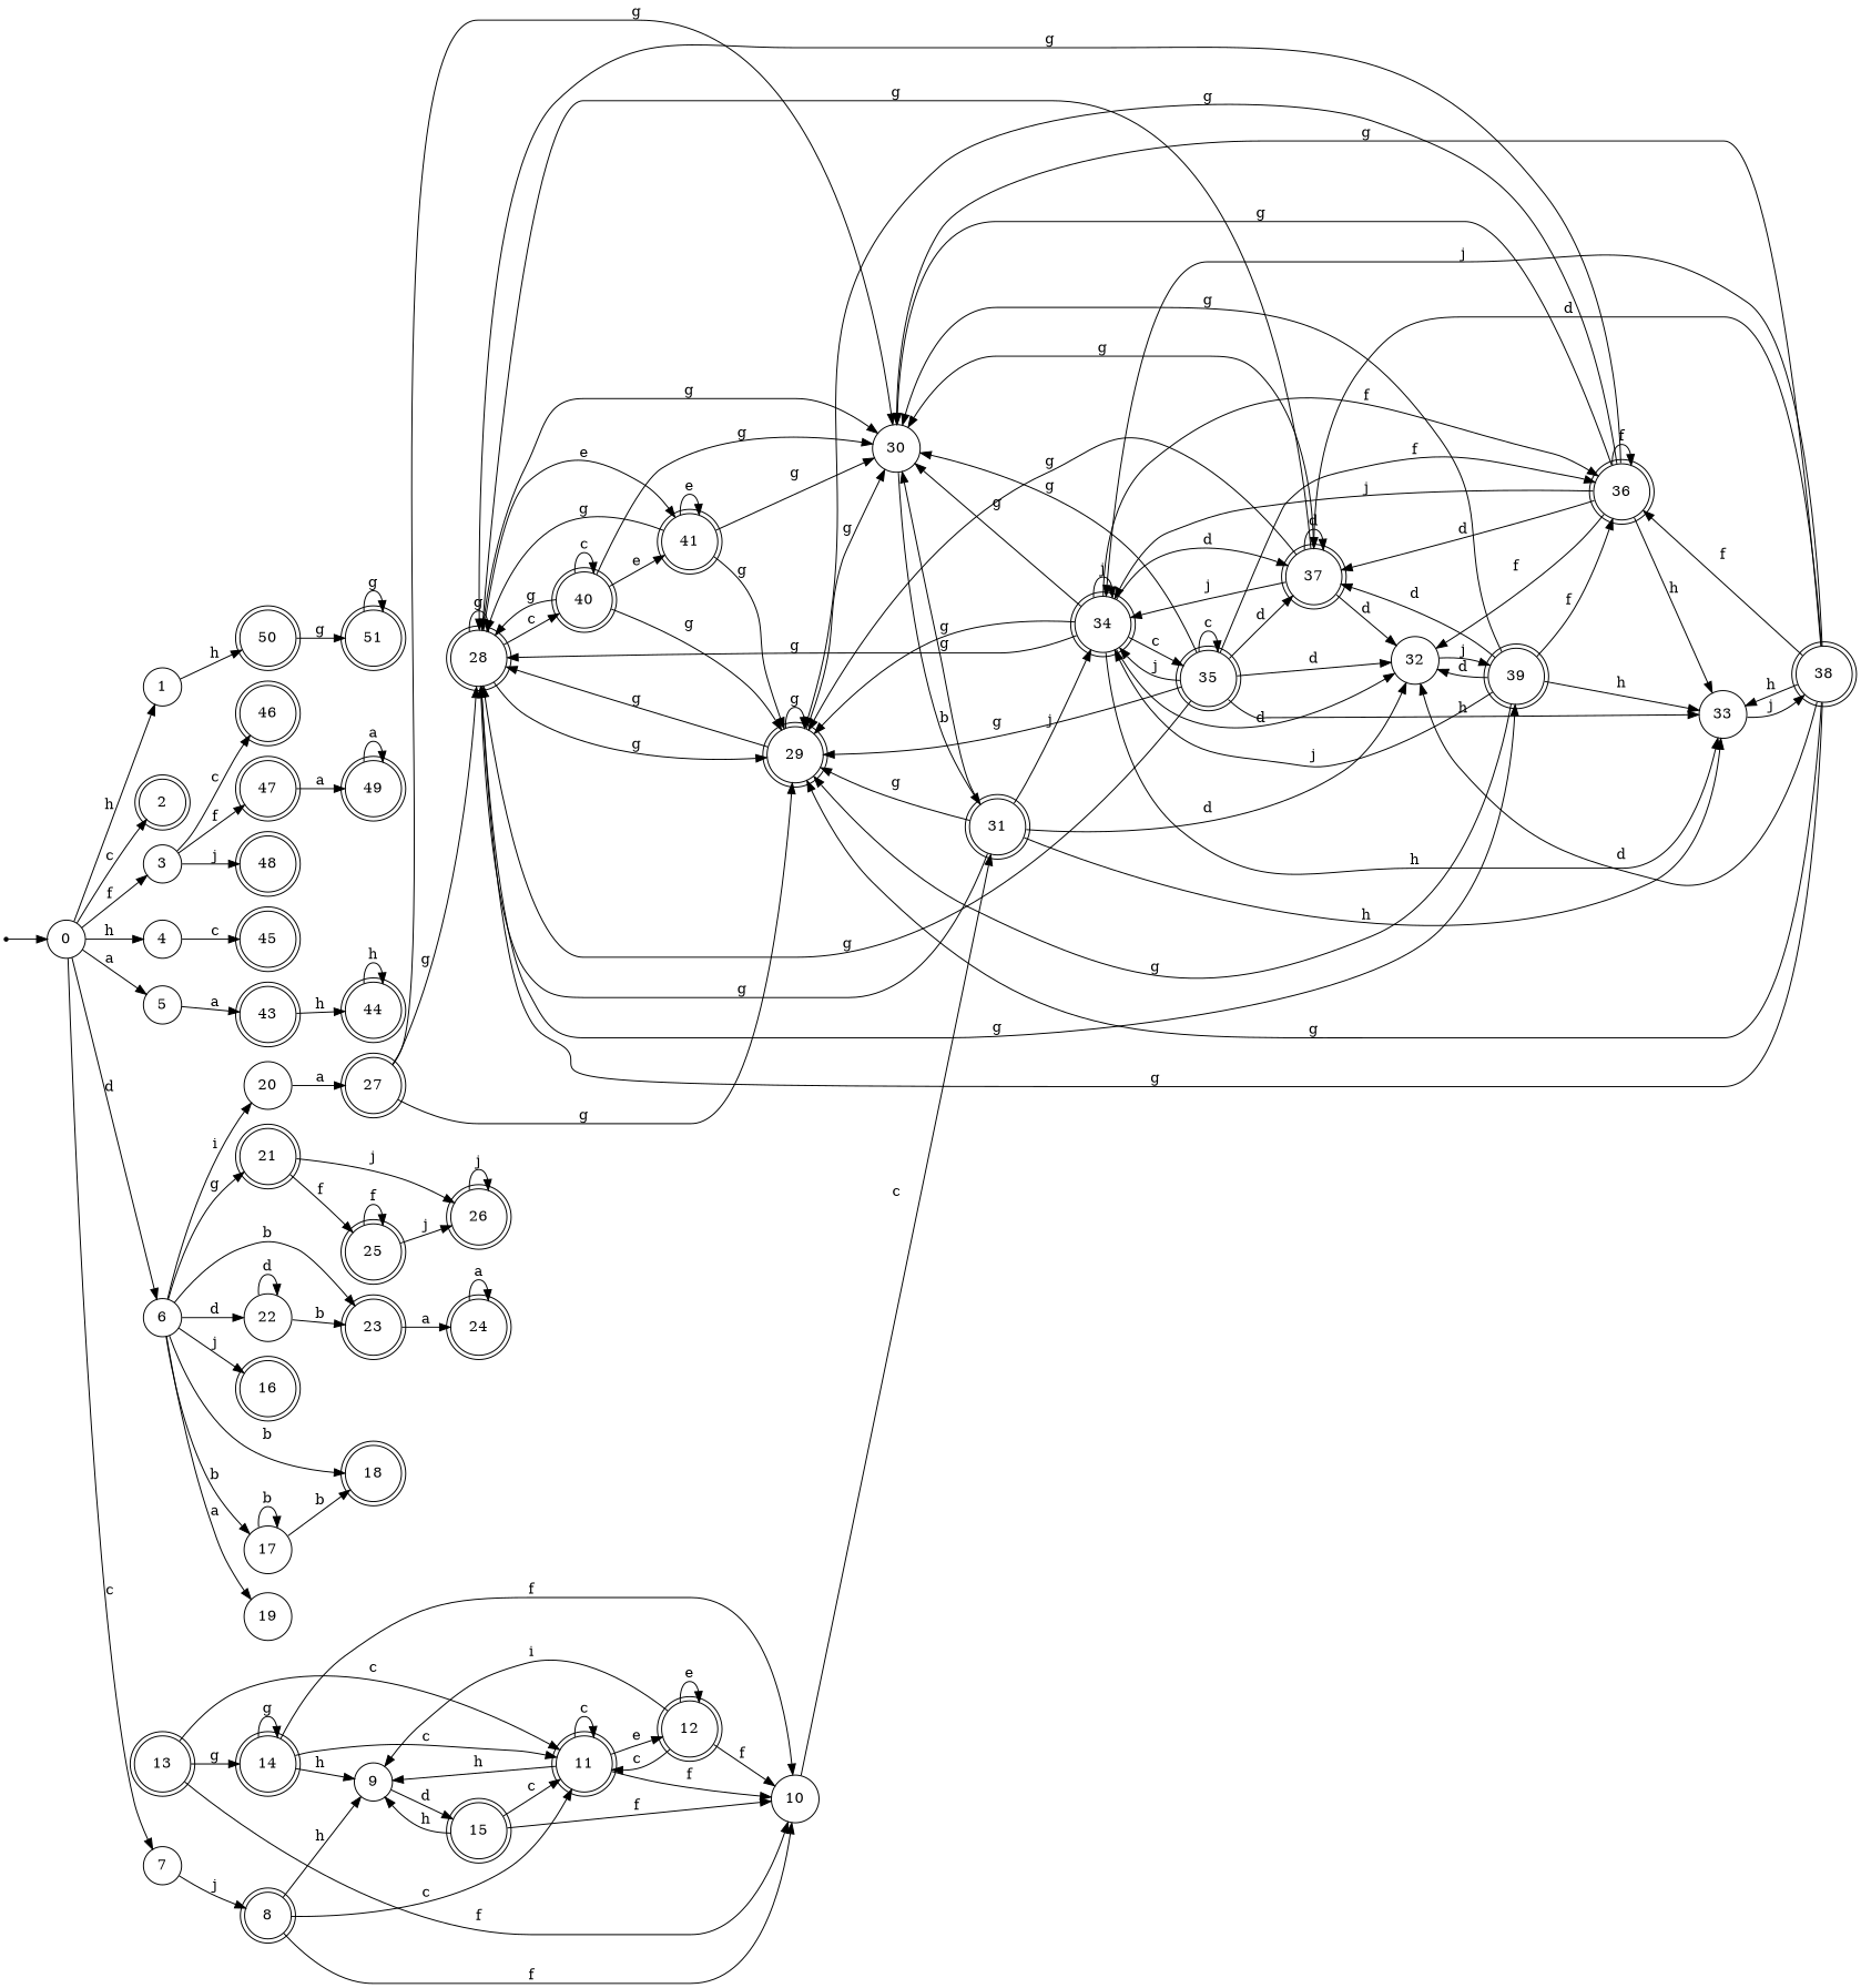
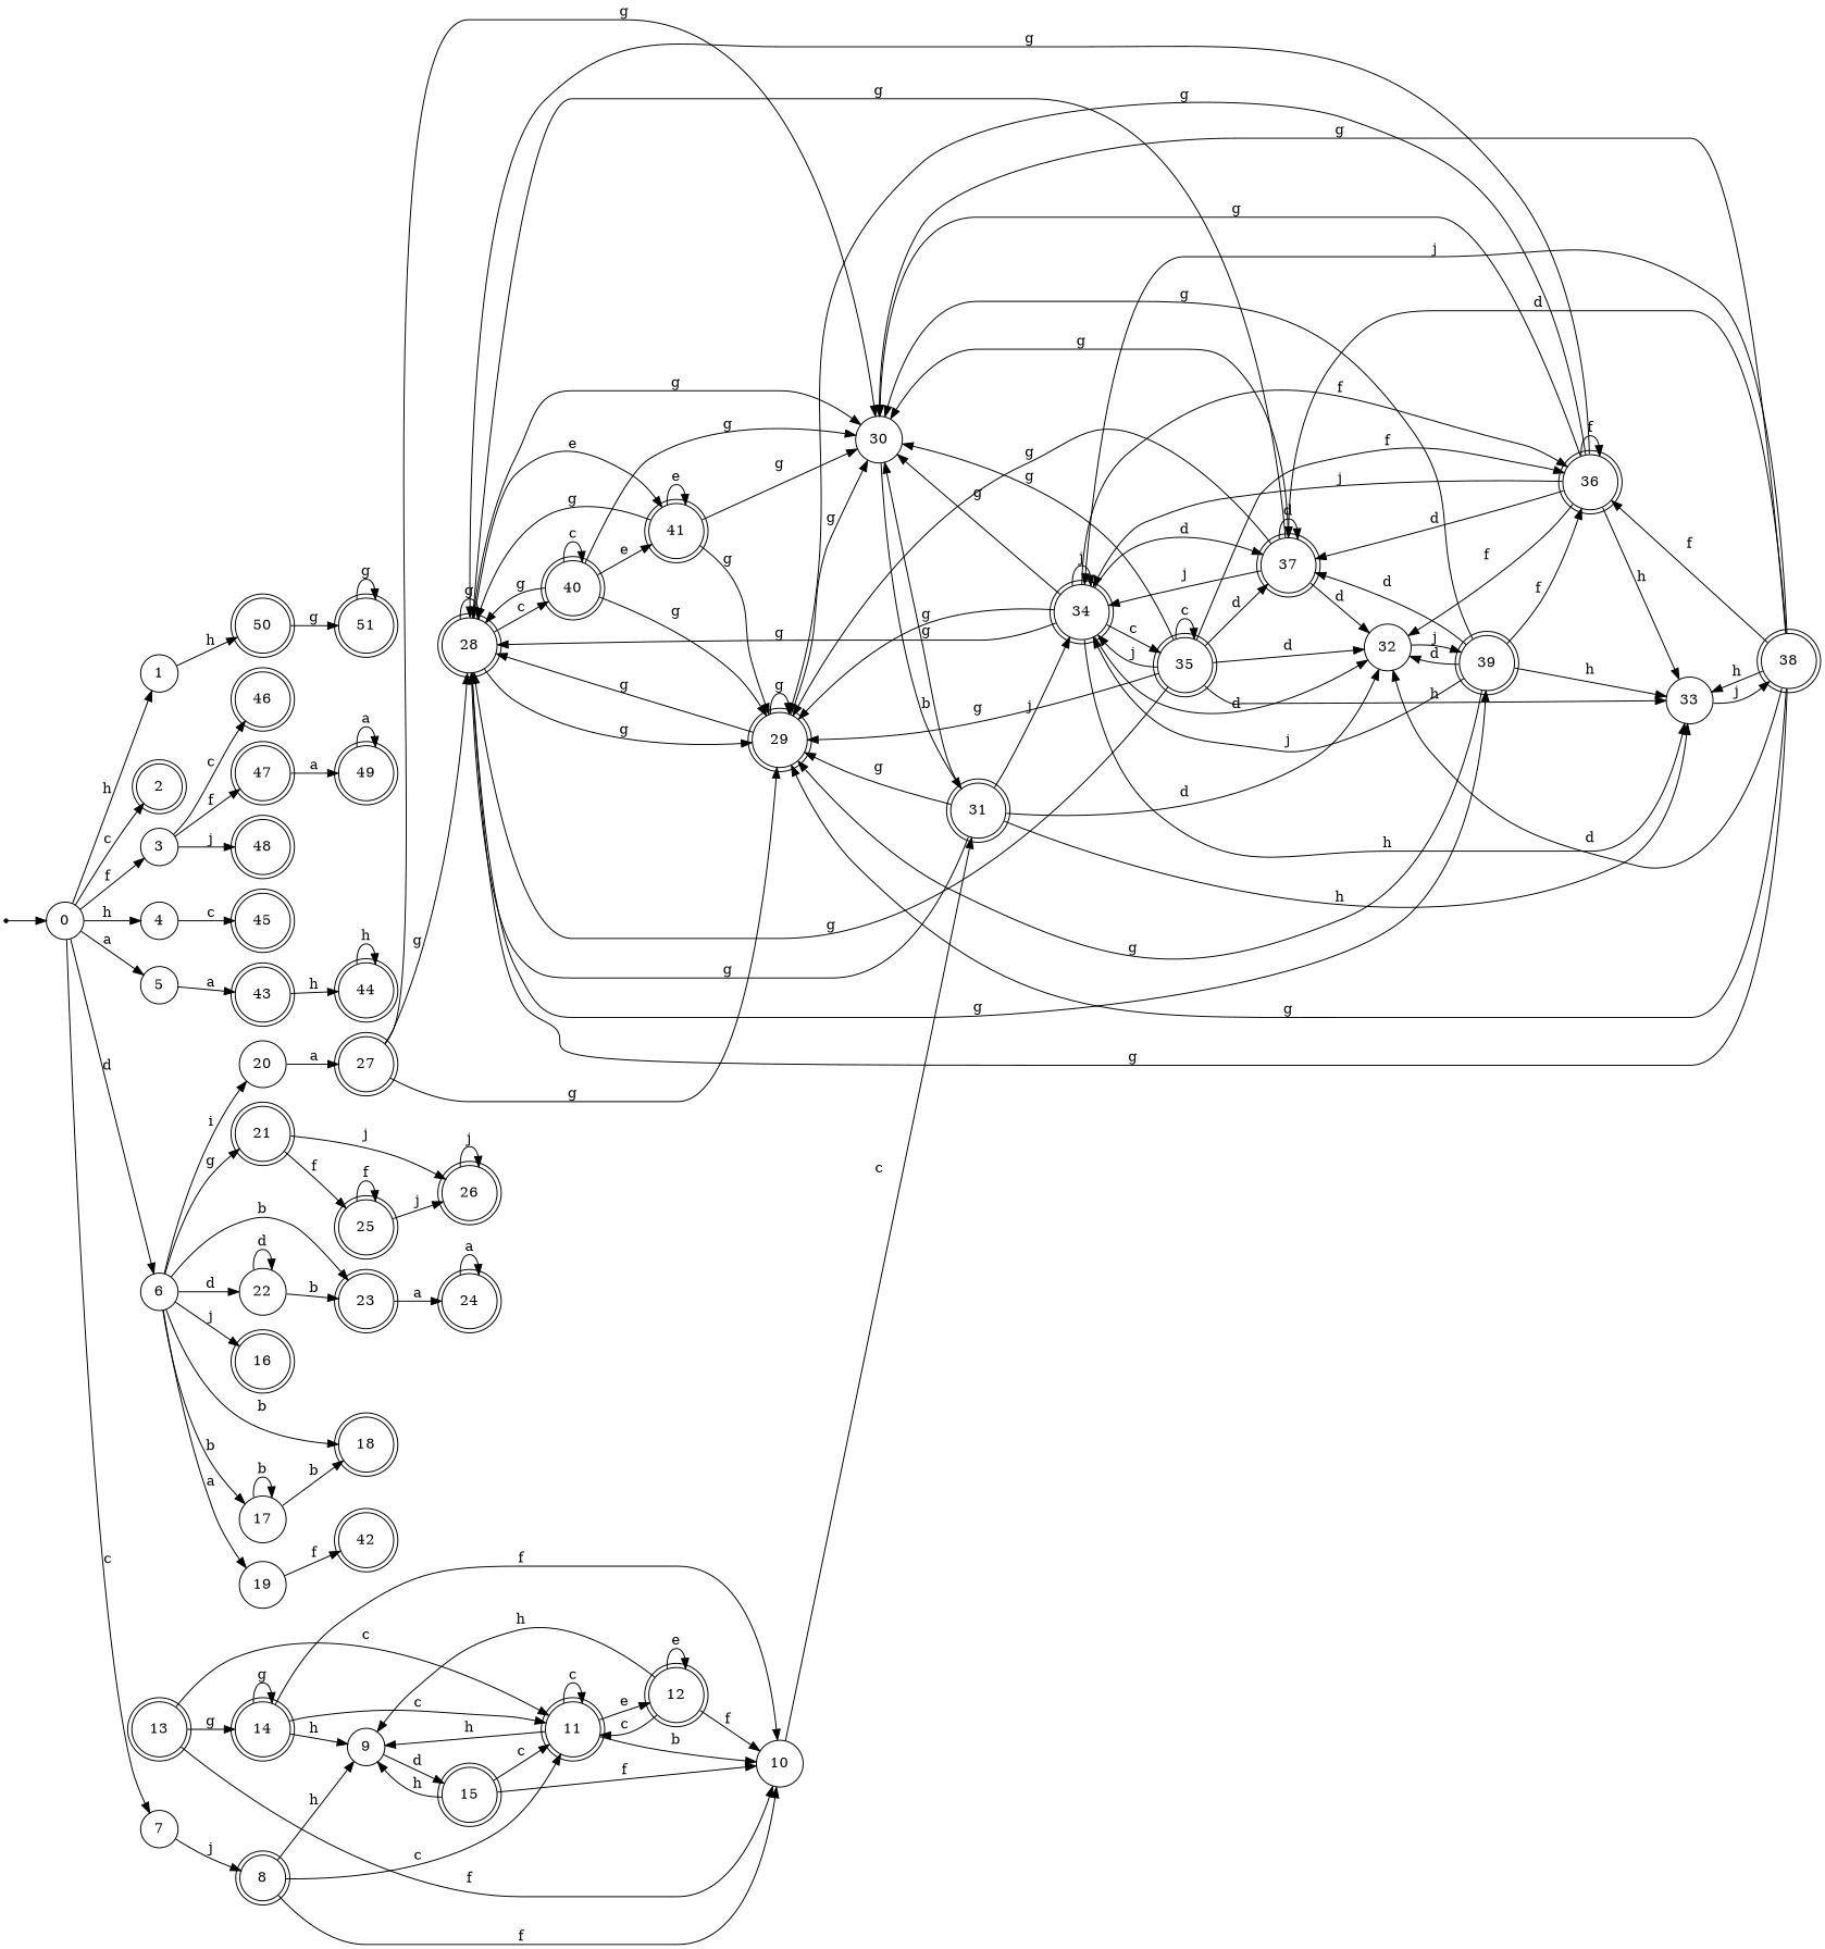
  digraph {
    rankdir=LR
    node [shape=doublecircle]
    dummy0 [shape=point]
    0 [shape=circle]
    1 [shape=circle]
    2
    3 [shape=circle]
    4 [shape=circle]
    5 [shape=circle]
    6 [shape=circle]
    7 [shape=circle]
    50
    46
    47
    48
    45
    43
    16
    17 [shape=circle]
    18
    19 [shape=circle]
    20 [shape=circle]
    21
    22 [shape=circle]
    23
    8
    51
    49
    44
+   42
    27
    25
    26
    24
    9 [shape=circle]
    10 [shape=circle]
    11
    15
    31
    12
    13
    14
    28
    29
    30 [shape=circle]
    40
    41
    39
    32 [shape=circle]
    33 [shape=circle]
    34
    38
    35
    36
    37
    dummy0 -> 0
    0 -> 1 [label=h]
    0 -> 2 [label=c]
    0 -> 3 [label=f]
    0 -> 4 [label=h]
    0 -> 5 [label=a]
    0 -> 6 [label=d]
    0 -> 7 [label=c]
    1 -> 50 [label=h]
    3 -> 46 [label=c]
    3 -> 47 [label=f]
    3 -> 48 [label=j]
    4 -> 45 [label=c]
    5 -> 43 [label=a]
    6 -> 16 [label=j]
    6 -> 17 [label=b]
    6 -> 18 [label=b]
    6 -> 19 [label=a]
    6 -> 20 [label=i]
    6 -> 21 [label=g]
    6 -> 22 [label=d]
    6 -> 23 [label=b]
    7 -> 8 [label=j]
    50 -> 51 [label=g]
    47 -> 49 [label=a]
    43 -> 44 [label=h]
    17 -> 17 [label=b]
    17 -> 18 [label=b]
+   19 -> 42 [label=f]
    20 -> 27 [label=a]
    21 -> 25 [label=f]
    21 -> 26 [label=j]
    22 -> 22 [label=d]
    22 -> 23 [label=b]
    23 -> 24 [label=a]
    8 -> 9 [label=h]
    8 -> 10 [label=f]
    8 -> 11 [label=c]
    51 -> 51 [label=g]
    49 -> 49 [label=a]
    44 -> 44 [label=h]
    27 -> 28 [label=g]
    27 -> 29 [label=g]
    27 -> 30 [label=g]
    25 -> 25 [label=f]
    25 -> 26 [label=j]
    26 -> 26 [label=j]
    24 -> 24 [label=a]
    9 -> 15 [label=d]
    10 -> 31 [label=c]
    11 -> 9 [label=h]
-   11 -> 10 [label=f]
+   11 -> 10 [label=b]
    11 -> 11 [label=c]
    11 -> 12 [label=e]
    15 -> 9 [label=h]
    15 -> 10 [label=f]
    15 -> 11 [label=c]
    31 -> 28 [label=g]
    31 -> 29 [label=g]
    31 -> 30 [label=g]
    31 -> 32 [label=d]
    31 -> 33 [label=h]
    31 -> 34 [label=j]
-   12 -> 9 [label=i]
+   12 -> 9 [label=h]
    12 -> 10 [label=f]
    12 -> 11 [label=c]
    12 -> 12 [label=e]
    13 -> 10 [label=f]
    13 -> 11 [label=c]
    13 -> 14 [label=g]
    14 -> 9 [label=h]
    14 -> 10 [label=f]
    14 -> 11 [label=c]
    14 -> 14 [label=g]
    28 -> 28 [label=g]
    28 -> 29 [label=g]
    28 -> 30 [label=g]
    28 -> 40 [label=c]
    28 -> 41 [label=e]
    28 -> 39 [label=g]
    29 -> 28 [label=g]
    29 -> 29 [label=g]
    29 -> 30 [label=g]
    30 -> 31 [label=b]
    40 -> 28 [label=g]
    40 -> 29 [label=g]
    40 -> 30 [label=g]
    40 -> 40 [label=c]
    40 -> 41 [label=e]
    41 -> 28 [label=g]
    41 -> 29 [label=g]
    41 -> 30 [label=g]
    41 -> 41 [label=e]
    39 -> 29 [label=g]
    39 -> 30 [label=g]
    39 -> 32 [label=d]
    39 -> 33 [label=h]
    39 -> 34 [label=j]
    39 -> 36 [label=f]
    39 -> 37 [label=d]
    32 -> 39 [label=j]
    33 -> 38 [label=j]
    34 -> 28 [label=g]
    34 -> 29 [label=g]
    34 -> 30 [label=g]
    34 -> 32 [label=d]
    34 -> 33 [label=h]
    34 -> 34 [label=j]
    34 -> 35 [label=c]
    34 -> 36 [label=f]
    34 -> 37 [label=d]
    38 -> 28 [label=g]
    38 -> 29 [label=g]
    38 -> 30 [label=g]
    38 -> 32 [label=d]
    38 -> 33 [label=h]
    38 -> 34 [label=j]
    38 -> 36 [label=f]
    38 -> 37 [label=d]
    35 -> 28 [label=g]
    35 -> 29 [label=g]
    35 -> 30 [label=g]
    35 -> 32 [label=d]
    35 -> 33 [label=h]
    35 -> 34 [label=j]
    35 -> 35 [label=c]
    35 -> 36 [label=f]
    35 -> 37 [label=d]
    36 -> 28 [label=g]
    36 -> 29 [label=g]
    36 -> 30 [label=g]
    36 -> 32 [label=f]
    36 -> 33 [label=h]
    36 -> 34 [label=j]
    36 -> 36 [label=f]
    36 -> 37 [label=d]
    37 -> 28 [label=g]
    37 -> 29 [label=g]
    37 -> 30 [label=g]
    37 -> 32 [label=d]
    37 -> 34 [label=j]
    37 -> 37 [label=d]
  }
